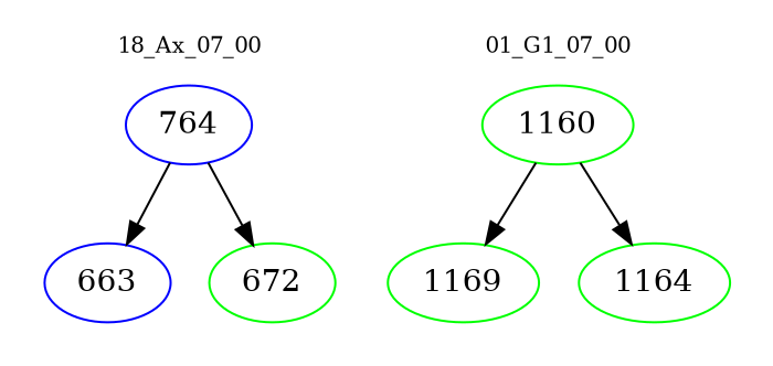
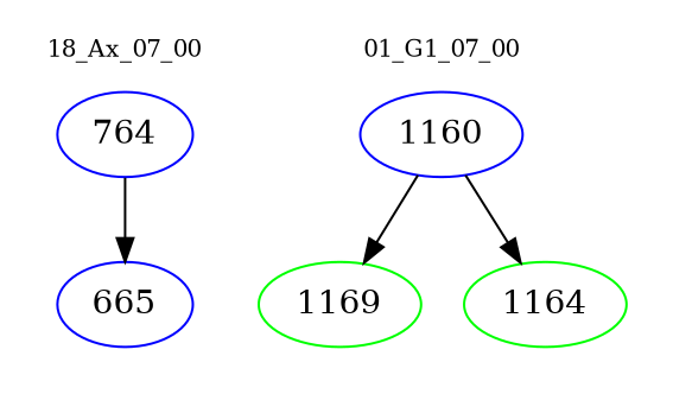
  digraph {
    node [color=blue]
    edge [color=black]
    n1 [label=764]
-   n2 [label=663]
-   n3 [color=green label=672]
-   n4 [color=green label=1160]
+   n2 [label=665]
+   n4 [label=1160]
    n5 [color=green label=1169]
    n6 [color=green label=1164]
    subgraph cluster_1 {
      color=white
      fontsize=10
      label="18_Ax_07_00"
      n1
      n2
-     n3
    }
    subgraph cluster_2 {
      color=white
      fontsize=10
      label="01_G1_07_00"
      n4
      n5
      n6
    }
    n1 -> n2
-   n1 -> n3
    n4 -> n5
    n4 -> n6
  }
